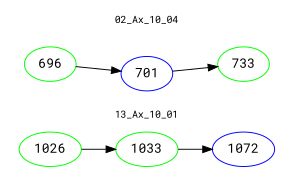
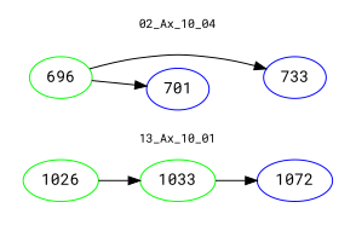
  digraph {
    fontname="Roboto Mono"
    rankdir=LR
    node [color=green fontname="Roboto Mono"]
    edge [color=black fontname="Roboto Mono"]
    n1 [label=1026]
    n2 [label=1033]
    n3 [color=blue label=1072]
    n4 [label=696]
    n5 [color=blue label=701]
-   n6 [label=733]
+   n6 [color=blue label=733]
    subgraph cluster_1 {
      color=white
      fontsize=10
      label="13_Ax_10_01"
      n1
      n2
      n3
    }
    subgraph cluster_2 {
      color=white
      fontsize=10
      label="02_Ax_10_04"
      n4
      n5
      n6
    }
    n1 -> n2
    n2 -> n3
    n4 -> n5
-   n5 -> n6
+   n4 -> n6
  }
